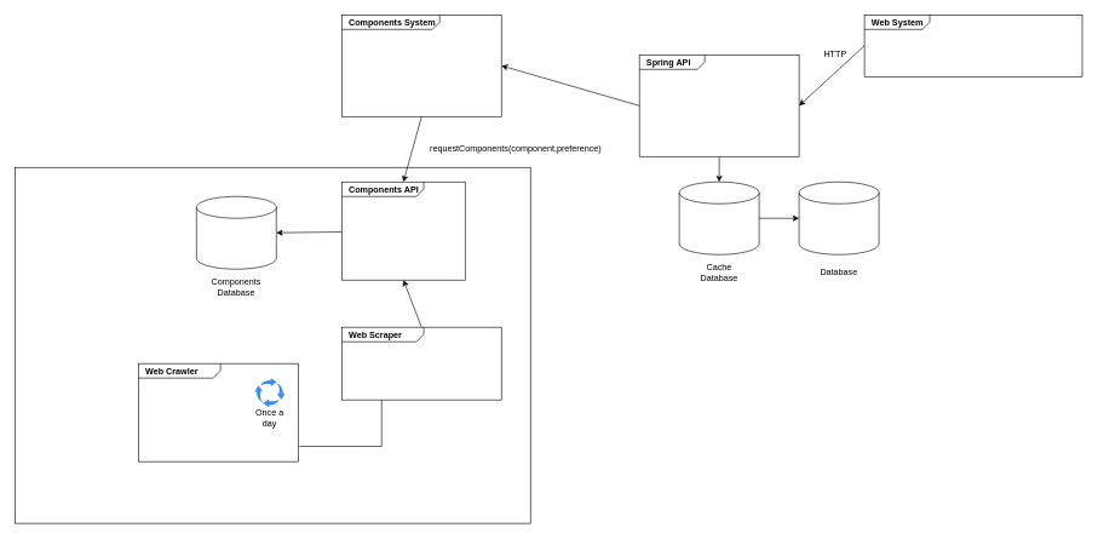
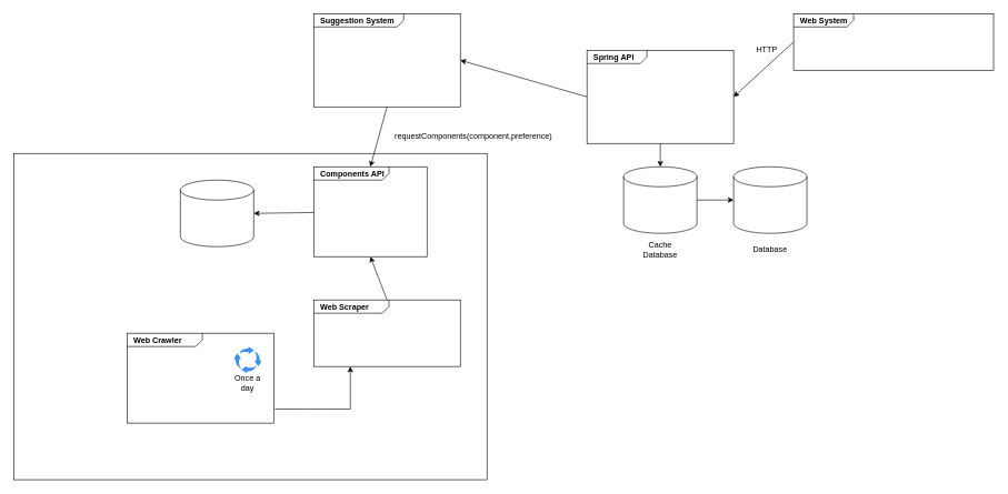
  <mxCell id="0" />
  <mxCell id="1" parent="0" />
  <mxCell id="2" value="" style="rounded=0;whiteSpace=wrap;html=1;" vertex="1" parent="1"><mxGeometry x="20" y="230" width="710" height="490" as="geometry" /></mxCell>
  <mxCell id="3" value="&lt;p style=&quot;margin:0px;margin-top:4px;margin-left:10px;text-align:left;&quot;&gt;&lt;b&gt;Web System&lt;/b&gt;&lt;/p&gt;" style="html=1;shape=mxgraph.sysml.package;html=1;overflow=fill;whiteSpace=wrap;" vertex="1" parent="1"><mxGeometry x="1190" y="20" width="300" height="85" as="geometry" /></mxCell>
  <mxCell id="4" value="&lt;p style=&quot;margin:0px;margin-top:4px;margin-left:10px;text-align:left;&quot;&gt;&lt;b&gt;Spring API&lt;/b&gt;&lt;/p&gt;" style="html=1;shape=mxgraph.sysml.package;html=1;overflow=fill;whiteSpace=wrap;" vertex="1" parent="1"><mxGeometry x="880" y="75" width="220" height="140" as="geometry" /></mxCell>
  <mxCell id="5" value="" style="shape=cylinder3;whiteSpace=wrap;html=1;boundedLbl=1;backgroundOutline=1;size=15;" vertex="1" parent="1"><mxGeometry x="935" y="250" width="110" height="100" as="geometry" /></mxCell>
  <mxCell id="6" value="" style="shape=cylinder3;whiteSpace=wrap;html=1;boundedLbl=1;backgroundOutline=1;size=15;" vertex="1" parent="1"><mxGeometry x="1100" y="250" width="110" height="100" as="geometry" /></mxCell>
  <mxCell id="7" value="" style="endArrow=classic;html=1;rounded=0;entryX=0.5;entryY=0;entryDx=0;entryDy=0;entryPerimeter=0;exitX=0.5;exitY=1;exitDx=0;exitDy=0;exitPerimeter=0;" edge="1" parent="1" source="4" target="5"><mxGeometry width="50" height="50" relative="1" as="geometry"><mxPoint x="950" y="180" as="sourcePoint" /><mxPoint x="800" y="130" as="targetPoint" /></mxGeometry></mxCell>
  <mxCell id="8" value="" style="endArrow=classic;html=1;rounded=0;entryX=0;entryY=0.5;entryDx=0;entryDy=0;entryPerimeter=0;exitX=1;exitY=0.5;exitDx=0;exitDy=0;exitPerimeter=0;" edge="1" parent="1" source="5" target="6"><mxGeometry width="50" height="50" relative="1" as="geometry"><mxPoint x="750" y="180" as="sourcePoint" /><mxPoint x="800" y="130" as="targetPoint" /></mxGeometry></mxCell>
  <mxCell id="9" value="Cache Database" style="text;html=1;strokeColor=none;fillColor=none;align=center;verticalAlign=middle;whiteSpace=wrap;rounded=0;" vertex="1" parent="1"><mxGeometry x="960" y="360" width="60" height="30" as="geometry" /></mxCell>
  <mxCell id="10" value="Database" style="text;html=1;strokeColor=none;fillColor=none;align=center;verticalAlign=middle;whiteSpace=wrap;rounded=0;" vertex="1" parent="1"><mxGeometry x="1125" y="360" width="60" height="30" as="geometry" /></mxCell>
  <mxCell id="11" value="" style="endArrow=classic;html=1;rounded=0;entryX=1;entryY=0.5;entryDx=0;entryDy=0;entryPerimeter=0;exitX=0;exitY=0.5;exitDx=0;exitDy=0;exitPerimeter=0;" edge="1" parent="1" source="3" target="4"><mxGeometry width="50" height="50" relative="1" as="geometry"><mxPoint x="750" y="180" as="sourcePoint" /><mxPoint x="800" y="130" as="targetPoint" /></mxGeometry></mxCell>
  <mxCell id="12" value="HTTP" style="text;html=1;strokeColor=none;fillColor=none;align=center;verticalAlign=middle;whiteSpace=wrap;rounded=0;" vertex="1" parent="1"><mxGeometry x="1120" y="60" width="60" height="30" as="geometry" /></mxCell>
- <mxCell id="13" value="&lt;p style=&quot;margin:0px;margin-top:4px;margin-left:10px;text-align:left;&quot;&gt;&lt;b&gt;Components System&lt;/b&gt;&lt;/p&gt;" style="html=1;shape=mxgraph.sysml.package;html=1;overflow=fill;whiteSpace=wrap;labelX=135;" vertex="1" parent="1"><mxGeometry x="470" y="20" width="220" height="140" as="geometry" /></mxCell>
+ <mxCell id="13" value="&lt;p style=&quot;margin:0px;margin-top:4px;margin-left:10px;text-align:left;&quot;&gt;&lt;b&gt;Suggestion System&lt;/b&gt;&lt;/p&gt;" style="html=1;shape=mxgraph.sysml.package;html=1;overflow=fill;whiteSpace=wrap;labelX=135;" vertex="1" parent="1"><mxGeometry x="470" y="20" width="220" height="140" as="geometry" /></mxCell>
  <mxCell id="14" value="" style="endArrow=classic;html=1;rounded=0;entryX=1;entryY=0.5;entryDx=0;entryDy=0;entryPerimeter=0;exitX=0;exitY=0.5;exitDx=0;exitDy=0;exitPerimeter=0;" edge="1" parent="1" source="4" target="13"><mxGeometry width="50" height="50" relative="1" as="geometry"><mxPoint x="750" y="180" as="sourcePoint" /><mxPoint x="800" y="130" as="targetPoint" /></mxGeometry></mxCell>
  <mxCell id="15" value="&lt;p style=&quot;margin:0px;margin-top:4px;margin-left:10px;text-align:left;&quot;&gt;&lt;b&gt;Components API&lt;/b&gt;&lt;/p&gt;" style="html=1;shape=mxgraph.sysml.package;html=1;overflow=fill;whiteSpace=wrap;labelX=113;" vertex="1" parent="1"><mxGeometry x="470" y="250" width="170" height="135" as="geometry" /></mxCell>
  <mxCell id="16" value="" style="endArrow=classic;html=1;rounded=0;exitX=0.5;exitY=1;exitDx=0;exitDy=0;exitPerimeter=0;entryX=0.5;entryY=0;entryDx=0;entryDy=0;entryPerimeter=0;" edge="1" parent="1" source="13" target="15"><mxGeometry width="50" height="50" relative="1" as="geometry"><mxPoint x="700" y="180" as="sourcePoint" /><mxPoint x="750" y="130" as="targetPoint" /></mxGeometry></mxCell>
  <mxCell id="17" value="requestComponents(component,preference)" style="text;html=1;strokeColor=none;fillColor=none;align=center;verticalAlign=middle;whiteSpace=wrap;rounded=0;" vertex="1" parent="1"><mxGeometry x="680" y="190" width="60" height="30" as="geometry" /></mxCell>
  <mxCell id="18" value="" style="shape=cylinder3;whiteSpace=wrap;html=1;boundedLbl=1;backgroundOutline=1;size=15;" vertex="1" parent="1"><mxGeometry x="270" y="270" width="110" height="100" as="geometry" /></mxCell>
- <mxCell id="19" value="Components&lt;br&gt;Database" style="text;html=1;strokeColor=none;fillColor=none;align=center;verticalAlign=middle;whiteSpace=wrap;rounded=0;" vertex="1" parent="1"><mxGeometry x="295" y="380" width="60" height="30" as="geometry" /></mxCell>
  <mxCell id="20" value="" style="endArrow=classic;html=1;rounded=0;entryX=1;entryY=0.5;entryDx=0;entryDy=0;entryPerimeter=0;" edge="1" parent="1" source="15" target="18"><mxGeometry width="50" height="50" relative="1" as="geometry"><mxPoint x="480" y="270" as="sourcePoint" /><mxPoint x="530" y="220" as="targetPoint" /></mxGeometry></mxCell>
  <mxCell id="21" value="&lt;p style=&quot;margin:0px;margin-top:4px;margin-left:10px;text-align:left;&quot;&gt;&lt;b&gt;Web Scraper&lt;/b&gt;&lt;/p&gt;" style="html=1;shape=mxgraph.sysml.package;html=1;overflow=fill;whiteSpace=wrap;labelX=113;" vertex="1" parent="1"><mxGeometry x="470" y="450" width="220" height="100" as="geometry" /></mxCell>
  <mxCell id="22" value="&lt;p style=&quot;margin:0px;margin-top:4px;margin-left:10px;text-align:left;&quot;&gt;&lt;b&gt;Web Crawler&lt;/b&gt;&lt;/p&gt;" style="html=1;shape=mxgraph.sysml.package;html=1;overflow=fill;whiteSpace=wrap;labelX=113;" vertex="1" parent="1"><mxGeometry x="190" y="500" width="220" height="135" as="geometry" /></mxCell>
  <mxCell id="23" value="" style="sketch=0;html=1;aspect=fixed;strokeColor=none;shadow=0;align=center;verticalAlign=top;fillColor=#3B8DF1;shape=mxgraph.gcp2.arrows_system" vertex="1" parent="1"><mxGeometry x="350" y="520" width="42.11" height="40" as="geometry" /></mxCell>
  <mxCell id="24" value="Once a day" style="text;html=1;strokeColor=none;fillColor=none;align=center;verticalAlign=middle;whiteSpace=wrap;rounded=0;" vertex="1" parent="1"><mxGeometry x="341.05" y="560" width="60" height="30" as="geometry" /></mxCell>
  <mxCell id="25" value="" style="endArrow=classic;html=1;rounded=0;entryX=0.5;entryY=1;entryDx=0;entryDy=0;entryPerimeter=0;exitX=0.5;exitY=0;exitDx=0;exitDy=0;exitPerimeter=0;" edge="1" parent="1" source="21" target="15"><mxGeometry width="50" height="50" relative="1" as="geometry"><mxPoint x="480" y="570" as="sourcePoint" /><mxPoint x="530" y="520" as="targetPoint" /></mxGeometry></mxCell>
- <mxCell id="26" value="" style="endArrow=none;html=1;rounded=0;entryX=0.25;entryY=1;entryDx=0;entryDy=0;entryPerimeter=0;exitX=1.009;exitY=0.844;exitDx=0;exitDy=0;exitPerimeter=0;" edge="1" parent="1" source="22" target="21"><mxGeometry width="50" height="50" relative="1" as="geometry"><mxPoint x="480" y="570" as="sourcePoint" /><mxPoint x="530" y="520" as="targetPoint" /><Array as="points"><mxPoint x="525" y="614" /></Array></mxGeometry></mxCell>
+ <mxCell id="26" value="" style="endArrow=classic;html=1;rounded=0;entryX=0.25;entryY=1;entryDx=0;entryDy=0;entryPerimeter=0;exitX=1.009;exitY=0.844;exitDx=0;exitDy=0;exitPerimeter=0;" edge="1" parent="1" source="22" target="21"><mxGeometry width="50" height="50" relative="1" as="geometry"><mxPoint x="480" y="570" as="sourcePoint" /><mxPoint x="530" y="520" as="targetPoint" /><Array as="points"><mxPoint x="525" y="614" /></Array></mxGeometry></mxCell>
